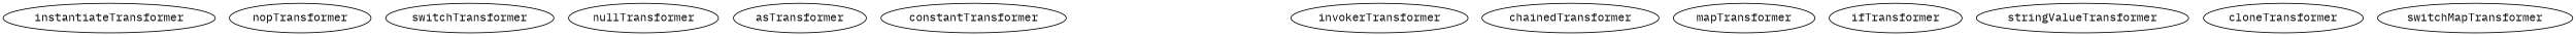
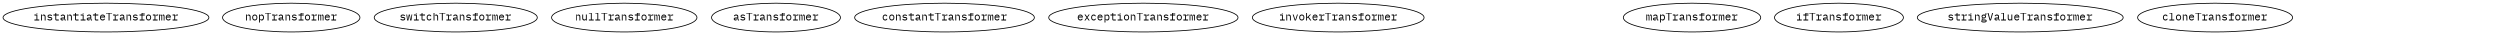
  digraph {
    fontname="IBM Plex Mono"
    node [fontname="IBM Plex Mono"]
    instantiateTransformer
    nopTransformer
    switchTransformer
    nullTransformer
    asTransformer
    constantTransformer
+   exceptionTransformer
    invokerTransformer
-   chainedTransformer
    mapTransformer
    ifTransformer
    stringValueTransformer
    cloneTransformer
-   switchMapTransformer
  }
